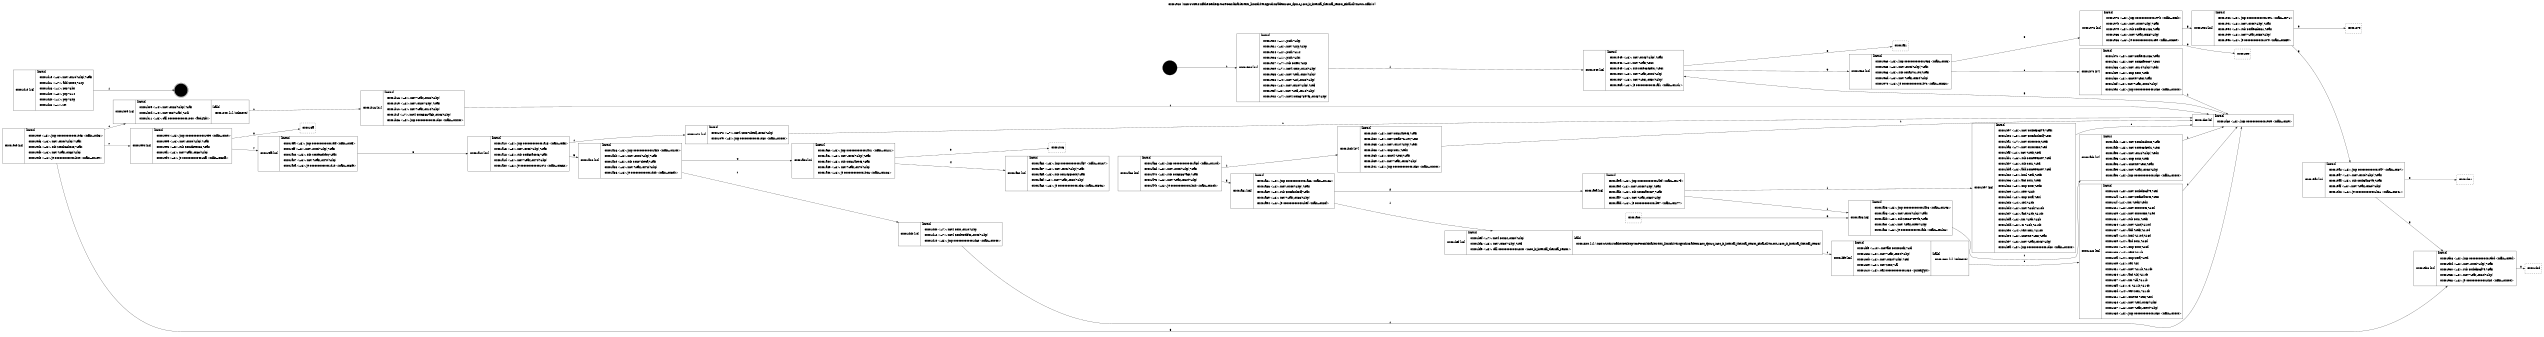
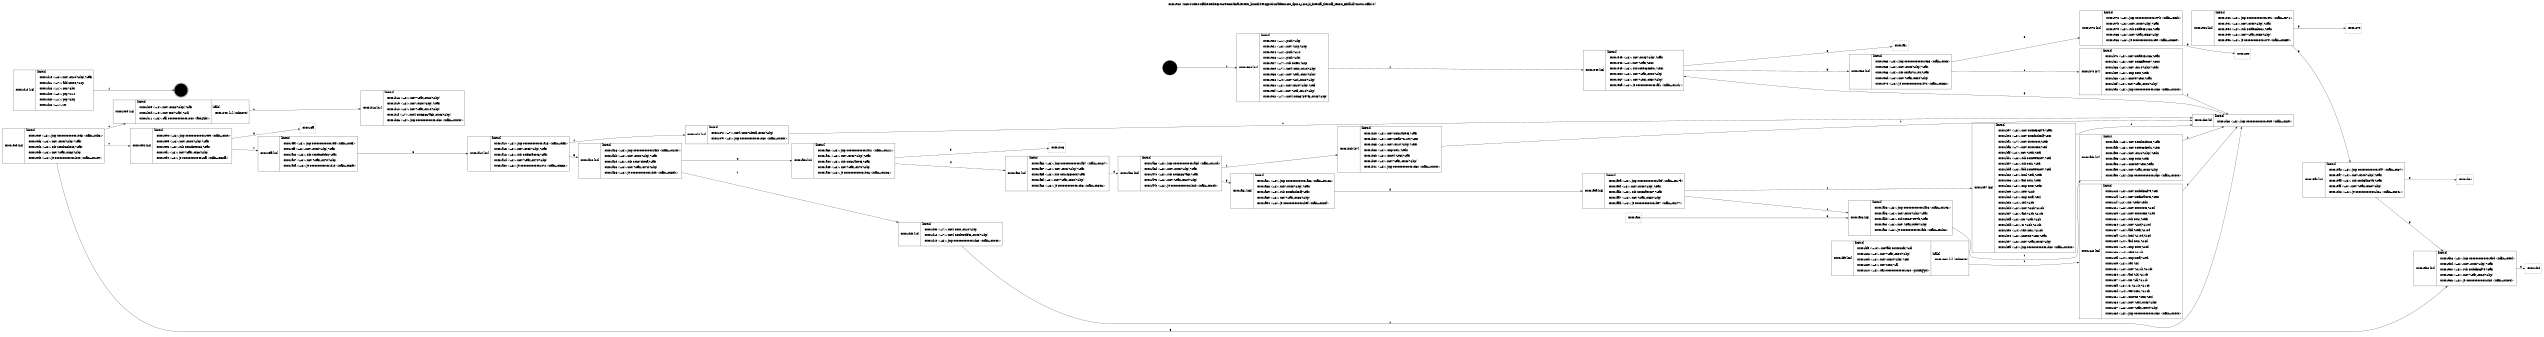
  digraph {
    label="0x401920 (/mnt/c/Users/mathe/Desktop/tcc/POCII/binaries/extr_linuxdriversgpudrmradeonr600_dpm.c_r600_is_internal_thermal_sensor_Final-ollvm.out::main(0))"
    labelloc=t
    rankdir=LR
    node [shape=record]
    Entry [fillcolor=black height=0.3 shape=circle style=filled width=0.3]
    n2 [label="{\n     0x401920 [41]\l\n     | [instrs]\l\n     &nbsp;&nbsp;0x401920 \<+1\>: push %rbp\l\n     &nbsp;&nbsp;0x401921 \<+3\>: mov %rsp,%rbp\l\n     &nbsp;&nbsp;0x401924 \<+2\>: push %r14\l\n     &nbsp;&nbsp;0x401926 \<+1\>: push %rbx\l\n     &nbsp;&nbsp;0x401927 \<+7\>: sub $0x90,%rsp\l\n     &nbsp;&nbsp;0x40192e \<+7\>: movl $0x0,-0x1c(%rbp)\l\n     &nbsp;&nbsp;0x401935 \<+3\>: mov %edi,-0x20(%rbp)\l\n     &nbsp;&nbsp;0x401938 \<+4\>: mov %rsi,-0x28(%rbp)\l\n     &nbsp;&nbsp;0x40193c \<+3\>: mov -0x20(%rbp),%edi\l\n     &nbsp;&nbsp;0x40193f \<+3\>: mov %edi,-0x18(%rbp)\l\n     &nbsp;&nbsp;0x401942 \<+7\>: movl $0x687897f6,-0x48(%rbp)\l\n  }"]
    n3 [label="{\n     0x401949 [23]\l\n     | [instrs]\l\n     &nbsp;&nbsp;0x401949 \<+3\>: mov -0x48(%rbp),%eax\l\n     &nbsp;&nbsp;0x40194c \<+2\>: mov %eax,%ecx\l\n     &nbsp;&nbsp;0x40194e \<+6\>: sub $0x9c3d89b1,%ecx\l\n     &nbsp;&nbsp;0x401954 \<+3\>: mov %eax,-0x4c(%rbp)\l\n     &nbsp;&nbsp;0x401957 \<+3\>: mov %ecx,-0x50(%rbp)\l\n     &nbsp;&nbsp;0x40195a \<+6\>: je 0000000000401af1 \<main+0x1d1\>\l\n  }"]
    n4 [label="{\n     0x401af1\l\n  }" style=dashed]
    n5 [label="{\n     0x401960 [22]\l\n     | [instrs]\l\n     &nbsp;&nbsp;0x401960 \<+5\>: jmp 0000000000401965 \<main+0x45\>\l\n     &nbsp;&nbsp;0x401965 \<+3\>: mov -0x4c(%rbp),%eax\l\n     &nbsp;&nbsp;0x401968 \<+5\>: sub $0xa27c11e4,%eax\l\n     &nbsp;&nbsp;0x40196d \<+3\>: mov %eax,-0x54(%rbp)\l\n     &nbsp;&nbsp;0x401970 \<+6\>: je 0000000000401b7c \<main+0x25c\>\l\n  }"]
    n6 [label="{\n     0x401b7c [27]\l\n     | [instrs]\l\n     &nbsp;&nbsp;0x401b7c \<+5\>: mov $0xae451486,%eax\l\n     &nbsp;&nbsp;0x401b81 \<+5\>: mov $0x53a90c07,%ecx\l\n     &nbsp;&nbsp;0x401b86 \<+3\>: mov -0x14(%rbp),%edx\l\n     &nbsp;&nbsp;0x401b89 \<+3\>: cmp $0x0,%edx\l\n     &nbsp;&nbsp;0x401b8c \<+3\>: cmove %ecx,%eax\l\n     &nbsp;&nbsp;0x401b8f \<+3\>: mov %eax,-0x48(%rbp)\l\n     &nbsp;&nbsp;0x401b92 \<+5\>: jmp 0000000000401d60 \<main+0x440\>\l\n  }"]
    n7 [label="{\n     0x401976 [22]\l\n     | [instrs]\l\n     &nbsp;&nbsp;0x401976 \<+5\>: jmp 000000000040197b \<main+0x5b\>\l\n     &nbsp;&nbsp;0x40197b \<+3\>: mov -0x4c(%rbp),%eax\l\n     &nbsp;&nbsp;0x40197e \<+5\>: sub $0xae451486,%eax\l\n     &nbsp;&nbsp;0x401983 \<+3\>: mov %eax,-0x58(%rbp)\l\n     &nbsp;&nbsp;0x401986 \<+6\>: je 0000000000401cee \<main+0x3ce\>\l\n  }"]
    n8 [label="{\n     0x401d60 [5]\l\n     | [instrs]\l\n     &nbsp;&nbsp;0x401d60 \<+5\>: jmp 0000000000401949 \<main+0x29\>\l\n  }"]
    n9 [label="{\n     0x401cee\l\n  }" style=dashed]
    n10 [label="{\n     0x40198c [22]\l\n     | [instrs]\l\n     &nbsp;&nbsp;0x40198c \<+5\>: jmp 0000000000401991 \<main+0x71\>\l\n     &nbsp;&nbsp;0x401991 \<+3\>: mov -0x4c(%rbp),%eax\l\n     &nbsp;&nbsp;0x401994 \<+5\>: sub $0xae66b581,%eax\l\n     &nbsp;&nbsp;0x401999 \<+3\>: mov %eax,-0x5c(%rbp)\l\n     &nbsp;&nbsp;0x40199c \<+6\>: je 0000000000401c7e \<main+0x35e\>\l\n  }"]
    Exit [fillcolor=black height=0.3 peripheries=2 shape=circle style=filled width=0.3]
    n12 [label="{\n     0x401c7e\l\n  }" style=dashed]
    n13 [label="{\n     0x4019a2 [22]\l\n     | [instrs]\l\n     &nbsp;&nbsp;0x4019a2 \<+5\>: jmp 00000000004019a7 \<main+0x87\>\l\n     &nbsp;&nbsp;0x4019a7 \<+3\>: mov -0x4c(%rbp),%eax\l\n     &nbsp;&nbsp;0x4019aa \<+5\>: sub $0xb3a287f9,%eax\l\n     &nbsp;&nbsp;0x4019af \<+3\>: mov %eax,-0x60(%rbp)\l\n     &nbsp;&nbsp;0x4019b2 \<+6\>: je 0000000000401b61 \<main+0x241\>\l\n  }"]
    n14 [label="{\n     0x401c15 [93]\l\n     | [instrs]\l\n     &nbsp;&nbsp;0x401c15 \<+5\>: mov $0xbd5c6f79,%esi\l\n     &nbsp;&nbsp;0x401c1a \<+5\>: mov $0xf82a4246,%ecx\l\n     &nbsp;&nbsp;0x401c1f \<+2\>: xor %edx,%edx\l\n     &nbsp;&nbsp;0x401c21 \<+8\>: mov 0x40404c,%r8d\l\n     &nbsp;&nbsp;0x401c29 \<+8\>: mov 0x404050,%r9d\l\n     &nbsp;&nbsp;0x401c31 \<+3\>: sub $0x1,%edx\l\n     &nbsp;&nbsp;0x401c34 \<+3\>: mov %r8d,%r10d\l\n     &nbsp;&nbsp;0x401c37 \<+3\>: add %edx,%r10d\l\n     &nbsp;&nbsp;0x401c3a \<+4\>: imul %r10d,%r8d\l\n     &nbsp;&nbsp;0x401c3e \<+4\>: and $0x1,%r8d\l\n     &nbsp;&nbsp;0x401c42 \<+4\>: cmp $0x0,%r8d\l\n     &nbsp;&nbsp;0x401c46 \<+4\>: sete %r11b\l\n     &nbsp;&nbsp;0x401c4a \<+4\>: cmp $0xa,%r9d\l\n     &nbsp;&nbsp;0x401c4e \<+3\>: setl %bl\l\n     &nbsp;&nbsp;0x401c51 \<+3\>: mov %r11b,%r14b\l\n     &nbsp;&nbsp;0x401c54 \<+3\>: and %bl,%r14b\l\n     &nbsp;&nbsp;0x401c57 \<+3\>: xor %bl,%r11b\l\n     &nbsp;&nbsp;0x401c5a \<+3\>: or %r11b,%r14b\l\n     &nbsp;&nbsp;0x401c5d \<+4\>: test $0x1,%r14b\l\n     &nbsp;&nbsp;0x401c61 \<+3\>: cmovne %ecx,%esi\l\n     &nbsp;&nbsp;0x401c64 \<+3\>: mov %esi,-0x48(%rbp)\l\n     &nbsp;&nbsp;0x401c67 \<+6\>: mov %eax,-0x94(%rbp)\l\n     &nbsp;&nbsp;0x401c6d \<+5\>: jmp 0000000000401d60 \<main+0x440\>\l\n  }"]
    n15 [label="{\n     0x401b61\l\n  }" style=dashed]
    n16 [label="{\n     0x4019b8 [22]\l\n     | [instrs]\l\n     &nbsp;&nbsp;0x4019b8 \<+5\>: jmp 00000000004019bd \<main+0x9d\>\l\n     &nbsp;&nbsp;0x4019bd \<+3\>: mov -0x4c(%rbp),%eax\l\n     &nbsp;&nbsp;0x4019c0 \<+5\>: sub $0xbd5c6f79,%eax\l\n     &nbsp;&nbsp;0x4019c5 \<+3\>: mov %eax,-0x64(%rbp)\l\n     &nbsp;&nbsp;0x4019c8 \<+6\>: je 0000000000401d2d \<main+0x40d\>\l\n  }"]
    n17 [label="{\n     0x401bfe [23]\l\n     | [instrs]\l\n     &nbsp;&nbsp;0x401bfe \<+10\>: movabs $0x4020f2,%rdi\l\n     &nbsp;&nbsp;0x401c08 \<+3\>: mov %eax,-0x34(%rbp)\l\n     &nbsp;&nbsp;0x401c0b \<+3\>: mov -0x34(%rbp),%esi\l\n     &nbsp;&nbsp;0x401c0e \<+2\>: mov $0x0,%al\l\n     &nbsp;&nbsp;0x401c10 \<+5\>: call 0000000000401030 \<printf@plt\>\l\n     | [calls]\l\n     &nbsp;&nbsp;0x401030 \{1\} (unknown)\l\n  }"]
    n18 [label="{\n     0x401d2d\l\n  }" style=dashed]
    n19 [label="{\n     0x401b16 [21]\l\n     | [instrs]\l\n     &nbsp;&nbsp;0x401b16 \<+3\>: mov %eax,-0x2c(%rbp)\l\n     &nbsp;&nbsp;0x401b19 \<+3\>: mov -0x2c(%rbp),%eax\l\n     &nbsp;&nbsp;0x401b1c \<+3\>: mov %eax,-0x14(%rbp)\l\n     &nbsp;&nbsp;0x401b1f \<+7\>: movl $0x35867a6b,-0x48(%rbp)\l\n     &nbsp;&nbsp;0x401b26 \<+5\>: jmp 0000000000401d60 \<main+0x440\>\l\n  }"]
    n20 [label="{\n     0x4019ce [22]\l\n     | [instrs]\l\n     &nbsp;&nbsp;0x4019ce \<+5\>: jmp 00000000004019d3 \<main+0xb3\>\l\n     &nbsp;&nbsp;0x4019d3 \<+3\>: mov -0x4c(%rbp),%eax\l\n     &nbsp;&nbsp;0x4019d6 \<+5\>: sub $0xcb68b023,%eax\l\n     &nbsp;&nbsp;0x4019db \<+3\>: mov %eax,-0x68(%rbp)\l\n     &nbsp;&nbsp;0x4019de \<+6\>: je 0000000000401b09 \<main+0x1e9\>\l\n  }"]
    n21 [label="{\n     0x401b09 [13]\l\n     | [instrs]\l\n     &nbsp;&nbsp;0x401b09 \<+4\>: mov -0x28(%rbp),%rax\l\n     &nbsp;&nbsp;0x401b0d \<+4\>: mov 0x8(%rax),%rdi\l\n     &nbsp;&nbsp;0x401b11 \<+5\>: call 0000000000401040 \<atoi@plt\>\l\n     | [calls]\l\n     &nbsp;&nbsp;0x401040 \{1\} (unknown)\l\n  }"]
    n22 [label="{\n     0x4019e4 [22]\l\n     | [instrs]\l\n     &nbsp;&nbsp;0x4019e4 \<+5\>: jmp 00000000004019e9 \<main+0xc9\>\l\n     &nbsp;&nbsp;0x4019e9 \<+3\>: mov -0x4c(%rbp),%eax\l\n     &nbsp;&nbsp;0x4019ec \<+5\>: sub $0xcd39e063,%eax\l\n     &nbsp;&nbsp;0x4019f1 \<+3\>: mov %eax,-0x6c(%rbp)\l\n     &nbsp;&nbsp;0x4019f4 \<+6\>: je 0000000000401cfa \<main+0x3da\>\l\n  }"]
    n23 [label="{\n     0x401cfa\l\n  }" style=dashed]
    n24 [label="{\n     0x4019fa [22]\l\n     | [instrs]\l\n     &nbsp;&nbsp;0x4019fa \<+5\>: jmp 00000000004019ff \<main+0xdf\>\l\n     &nbsp;&nbsp;0x4019ff \<+3\>: mov -0x4c(%rbp),%eax\l\n     &nbsp;&nbsp;0x401a02 \<+5\>: sub $0xd98ebf4c,%eax\l\n     &nbsp;&nbsp;0x401a07 \<+3\>: mov %eax,-0x70(%rbp)\l\n     &nbsp;&nbsp;0x401a0a \<+6\>: je 0000000000401d1e \<main+0x3fe\>\l\n  }"]
    n25 [label="{\n     0x401a10 [22]\l\n     | [instrs]\l\n     &nbsp;&nbsp;0x401a10 \<+5\>: jmp 0000000000401a15 \<main+0xf5\>\l\n     &nbsp;&nbsp;0x401a15 \<+3\>: mov -0x4c(%rbp),%eax\l\n     &nbsp;&nbsp;0x401a18 \<+5\>: sub $0xf82a4246,%eax\l\n     &nbsp;&nbsp;0x401a1d \<+3\>: mov %eax,-0x74(%rbp)\l\n     &nbsp;&nbsp;0x401a20 \<+6\>: je 0000000000401c72 \<main+0x352\>\l\n  }"]
    n26 [label="{\n     0x401acc\l\n  }" style=dashed]
    n27 [label="{\n     0x401ab3 [25]\l\n     | [instrs]\l\n     &nbsp;&nbsp;0x401ab3 \<+5\>: jmp 0000000000401ab8 \<main+0x198\>\l\n     &nbsp;&nbsp;0x401ab8 \<+3\>: mov -0x4c(%rbp),%eax\l\n     &nbsp;&nbsp;0x401abb \<+5\>: sub $0x687897f6,%eax\l\n     &nbsp;&nbsp;0x401ac0 \<+6\>: mov %eax,-0x90(%rbp)\l\n     &nbsp;&nbsp;0x401ac6 \<+6\>: je 0000000000401ad6 \<main+0x1b6\>\l\n  }"]
    n28 [label="{\n     0x401d1e [15]\l\n     | [instrs]\l\n     &nbsp;&nbsp;0x401d1e \<+3\>: mov -0x1c(%rbp),%eax\l\n     &nbsp;&nbsp;0x401d21 \<+7\>: add $0x90,%rsp\l\n     &nbsp;&nbsp;0x401d28 \<+1\>: pop %rbx\l\n     &nbsp;&nbsp;0x401d29 \<+2\>: pop %r14\l\n     &nbsp;&nbsp;0x401d2b \<+1\>: pop %rbp\l\n     &nbsp;&nbsp;0x401d2c \<+1\>: ret\l\n  }"]
    n29 [label="{\n     0x401c72 [12]\l\n     | [instrs]\l\n     &nbsp;&nbsp;0x401c72 \<+7\>: movl $0x272beca,-0x48(%rbp)\l\n     &nbsp;&nbsp;0x401c79 \<+5\>: jmp 0000000000401d60 \<main+0x440\>\l\n  }"]
    n30 [label="{\n     0x401a26 [22]\l\n     | [instrs]\l\n     &nbsp;&nbsp;0x401a26 \<+5\>: jmp 0000000000401a2b \<main+0x10b\>\l\n     &nbsp;&nbsp;0x401a2b \<+3\>: mov -0x4c(%rbp),%eax\l\n     &nbsp;&nbsp;0x401a2e \<+5\>: sub $0x272beca,%eax\l\n     &nbsp;&nbsp;0x401a33 \<+3\>: mov %eax,-0x78(%rbp)\l\n     &nbsp;&nbsp;0x401a36 \<+6\>: je 0000000000401d0b \<main+0x3eb\>\l\n  }"]
    n31 [label="{\n     0x401ad6 [27]\l\n     | [instrs]\l\n     &nbsp;&nbsp;0x401ad6 \<+5\>: mov $0xcb68b023,%eax\l\n     &nbsp;&nbsp;0x401adb \<+5\>: mov $0x9c3d89b1,%ecx\l\n     &nbsp;&nbsp;0x401ae0 \<+3\>: mov -0x18(%rbp),%edx\l\n     &nbsp;&nbsp;0x401ae3 \<+3\>: cmp $0x2,%edx\l\n     &nbsp;&nbsp;0x401ae6 \<+3\>: cmovne %ecx,%eax\l\n     &nbsp;&nbsp;0x401ae9 \<+3\>: mov %eax,-0x48(%rbp)\l\n     &nbsp;&nbsp;0x401aec \<+5\>: jmp 0000000000401d60 \<main+0x440\>\l\n  }"]
    n32 [label="{\n     0x401d0b [19]\l\n     | [instrs]\l\n     &nbsp;&nbsp;0x401d0b \<+7\>: movl $0x0,-0x1c(%rbp)\l\n     &nbsp;&nbsp;0x401d12 \<+7\>: movl $0xd98ebf4c,-0x48(%rbp)\l\n     &nbsp;&nbsp;0x401d19 \<+5\>: jmp 0000000000401d60 \<main+0x440\>\l\n  }"]
    n33 [label="{\n     0x401a3c [22]\l\n     | [instrs]\l\n     &nbsp;&nbsp;0x401a3c \<+5\>: jmp 0000000000401a41 \<main+0x121\>\l\n     &nbsp;&nbsp;0x401a41 \<+3\>: mov -0x4c(%rbp),%eax\l\n     &nbsp;&nbsp;0x401a44 \<+5\>: sub $0x81a2945,%eax\l\n     &nbsp;&nbsp;0x401a49 \<+3\>: mov %eax,-0x7c(%rbp)\l\n     &nbsp;&nbsp;0x401a4c \<+6\>: je 0000000000401b46 \<main+0x226\>\l\n  }"]
    n34 [label="{\n     0x401b46\l\n  }" style=dashed]
    n35 [label="{\n     0x401a52 [22]\l\n     | [instrs]\l\n     &nbsp;&nbsp;0x401a52 \<+5\>: jmp 0000000000401a57 \<main+0x137\>\l\n     &nbsp;&nbsp;0x401a57 \<+3\>: mov -0x4c(%rbp),%eax\l\n     &nbsp;&nbsp;0x401a5a \<+5\>: sub $0x1d85c0dd,%eax\l\n     &nbsp;&nbsp;0x401a5f \<+3\>: mov %eax,-0x80(%rbp)\l\n     &nbsp;&nbsp;0x401a62 \<+6\>: je 0000000000401cb6 \<main+0x396\>\l\n  }"]
    n36 [label="{\n     0x401b97 [88]\l\n     | [instrs]\l\n     &nbsp;&nbsp;0x401b97 \<+5\>: mov $0xbd5c6f79,%eax\l\n     &nbsp;&nbsp;0x401b9c \<+5\>: mov $0x3f20b3df,%ecx\l\n     &nbsp;&nbsp;0x401ba1 \<+7\>: mov 0x40404c,%edx\l\n     &nbsp;&nbsp;0x401ba8 \<+7\>: mov 0x404050,%esi\l\n     &nbsp;&nbsp;0x401baf \<+2\>: mov %edx,%edi\l\n     &nbsp;&nbsp;0x401bb1 \<+6\>: sub $0xc99920e7,%edi\l\n     &nbsp;&nbsp;0x401bb7 \<+3\>: sub $0x1,%edi\l\n     &nbsp;&nbsp;0x401bba \<+6\>: add $0xc99920e7,%edi\l\n     &nbsp;&nbsp;0x401bc0 \<+3\>: imul %edi,%edx\l\n     &nbsp;&nbsp;0x401bc3 \<+3\>: and $0x1,%edx\l\n     &nbsp;&nbsp;0x401bc6 \<+3\>: cmp $0x0,%edx\l\n     &nbsp;&nbsp;0x401bc9 \<+4\>: sete %r8b\l\n     &nbsp;&nbsp;0x401bcd \<+3\>: cmp $0xa,%esi\l\n     &nbsp;&nbsp;0x401bd0 \<+4\>: setl %r9b\l\n     &nbsp;&nbsp;0x401bd4 \<+3\>: mov %r8b,%r10b\l\n     &nbsp;&nbsp;0x401bd7 \<+3\>: and %r9b,%r10b\l\n     &nbsp;&nbsp;0x401bda \<+3\>: xor %r9b,%r8b\l\n     &nbsp;&nbsp;0x401bdd \<+3\>: or %r8b,%r10b\l\n     &nbsp;&nbsp;0x401be0 \<+4\>: test $0x1,%r10b\l\n     &nbsp;&nbsp;0x401be4 \<+3\>: cmovne %ecx,%eax\l\n     &nbsp;&nbsp;0x401be7 \<+3\>: mov %eax,-0x48(%rbp)\l\n     &nbsp;&nbsp;0x401bea \<+5\>: jmp 0000000000401d60 \<main+0x440\>\l\n  }"]
    n37 [label="{\n     0x401a68 [25]\l\n     | [instrs]\l\n     &nbsp;&nbsp;0x401a68 \<+5\>: jmp 0000000000401a6d \<main+0x14d\>\l\n     &nbsp;&nbsp;0x401a6d \<+3\>: mov -0x4c(%rbp),%eax\l\n     &nbsp;&nbsp;0x401a70 \<+5\>: sub $0x35867a6b,%eax\l\n     &nbsp;&nbsp;0x401a75 \<+6\>: mov %eax,-0x84(%rbp)\l\n     &nbsp;&nbsp;0x401a7b \<+6\>: je 0000000000401b2b \<main+0x20b\>\l\n  }"]
    n38 [label="{\n     0x401a9a [25]\l\n     | [instrs]\l\n     &nbsp;&nbsp;0x401a9a \<+5\>: jmp 0000000000401a9f \<main+0x17f\>\l\n     &nbsp;&nbsp;0x401a9f \<+3\>: mov -0x4c(%rbp),%eax\l\n     &nbsp;&nbsp;0x401aa2 \<+5\>: sub $0x53a90c07,%eax\l\n     &nbsp;&nbsp;0x401aa7 \<+6\>: mov %eax,-0x8c(%rbp)\l\n     &nbsp;&nbsp;0x401aad \<+6\>: je 0000000000401b97 \<main+0x277\>\l\n  }"]
    n39 [label="{\n     0x401a81 [25]\l\n     | [instrs]\l\n     &nbsp;&nbsp;0x401a81 \<+5\>: jmp 0000000000401a86 \<main+0x166\>\l\n     &nbsp;&nbsp;0x401a86 \<+3\>: mov -0x4c(%rbp),%eax\l\n     &nbsp;&nbsp;0x401a89 \<+5\>: sub $0x3f20b3df,%eax\l\n     &nbsp;&nbsp;0x401a8e \<+6\>: mov %eax,-0x88(%rbp)\l\n     &nbsp;&nbsp;0x401a94 \<+6\>: je 0000000000401bef \<main+0x2cf\>\l\n  }"]
    n40 [label="{\n     0x401b2b [27]\l\n     | [instrs]\l\n     &nbsp;&nbsp;0x401b2b \<+5\>: mov $0x81a2945,%eax\l\n     &nbsp;&nbsp;0x401b30 \<+5\>: mov $0xa27c11e4,%ecx\l\n     &nbsp;&nbsp;0x401b35 \<+3\>: mov -0x14(%rbp),%edx\l\n     &nbsp;&nbsp;0x401b38 \<+3\>: cmp $0x1,%edx\l\n     &nbsp;&nbsp;0x401b3b \<+3\>: cmovl %ecx,%eax\l\n     &nbsp;&nbsp;0x401b3e \<+3\>: mov %eax,-0x48(%rbp)\l\n     &nbsp;&nbsp;0x401b41 \<+5\>: jmp 0000000000401d60 \<main+0x440\>\l\n  }"]
-   n41 [label="{\n     0x401bef [15]\l\n     | [instrs]\l\n     &nbsp;&nbsp;0x401bef \<+7\>: movl $0x64,-0x30(%rbp)\l\n     &nbsp;&nbsp;0x401bf6 \<+3\>: mov -0x30(%rbp),%edi\l\n     &nbsp;&nbsp;0x401bf9 \<+5\>: call 0000000000401540 \<r600_is_internal_thermal_sensor\>\l\n     | [calls]\l\n     &nbsp;&nbsp;0x401540 \{1\} (/mnt/c/Users/mathe/Desktop/tcc/POCII/binaries/extr_linuxdriversgpudrmradeonr600_dpm.c_r600_is_internal_thermal_sensor_Final-ollvm.out::r600_is_internal_thermal_sensor)\l\n  }"]
    Entry -> n2 [label=" 1"]
    n2 -> n3 [label=" 1"]
    n3 -> n4 [label=" 0"]
    n3 -> n5 [label=" 9"]
    n5 -> n6 [label=" 1"]
    n5 -> n7 [label=" 8"]
    n6 -> n8 [label=" 1"]
    n7 -> n9 [label=" 0"]
-   n7 -> n10 [label=" 8"]
    n8 -> n3 [label=" 8"]
    n10 -> n12 [label=" 0"]
    n10 -> n13 [label=" 8"]
    n13 -> n15 [label=" 0"]
    n13 -> n16 [label=" 8"]
    n14 -> n8 [label=" 1"]
    n16 -> n18 [label=" 0"]
    n17 -> n14 [label=" 1"]
-   n19 -> n8 [label=" 1"]
    n20 -> n16 [label=" 8"]
    n20 -> n21 [label=" 1"]
    n20 -> n22 [label=" 7"]
    n21 -> n19 [label=" 1"]
    n22 -> n23 [label=" 0"]
    n22 -> n24 [label=" 7"]
    n24 -> n25 [label=" 6"]
    n25 -> n29 [label=" 1"]
    n25 -> n30 [label=" 5"]
    n26 -> n27 [label=" 0"]
    n27 -> n31 [label=" 1"]
    n28 -> Exit [label=" 1"]
    n29 -> n8 [label=" 1"]
    n30 -> n32 [label=" 1"]
    n30 -> n33 [label=" 4"]
    n31 -> n8 [label=" 1"]
    n32 -> n8 [label=" 1"]
    n33 -> n34 [label=" 0"]
    n33 -> n35 [label=" 4"]
+   n35 -> n37 [label=" 4"]
    n36 -> n8 [label=" 1"]
    n37 -> n39 [label=" 3"]
    n37 -> n40 [label=" 1"]
    n38 -> n27 [label=" 1"]
    n38 -> n36 [label=" 1"]
    n39 -> n38 [label=" 2"]
-   n39 -> n41 [label=" 1"]
    n40 -> n8 [label=" 1"]
-   n41 -> n17 [label=" 1"]
  }
